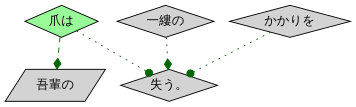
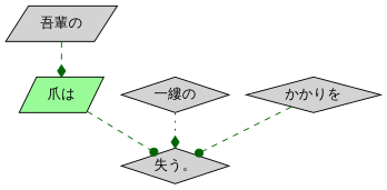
  digraph {
    fontname="Noto Sans"
    node [fillcolor=lightgrey fontname="Noto Sans" shape=diamond style=filled]
    edge [arrowhead=diamond color=darkgreen fontname="Noto Sans" style=dashed]
    n1 [label="吾輩の" shape=parallelogram]
-   n2 [fillcolor=palegreen label="爪は"]
+   n2 [fillcolor=palegreen label="爪は" shape=parallelogram]
    n3 [label="失う。"]
    n4 [label="一縷の"]
    n5 [label="かかりを"]
-   n2 -> n1
-   n2 -> n3 [arrowhead=dot style=dotted]
+   n1 -> n2
+   n2 -> n3 [arrowhead=dot]
    n4 -> n3 [style=dotted]
-   n5 -> n3 [arrowhead=dot style=dotted]
+   n5 -> n3 [arrowhead=dot]
  }
